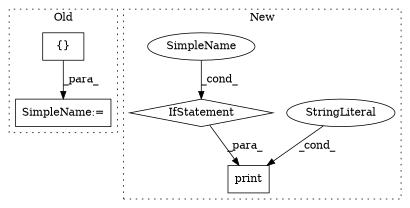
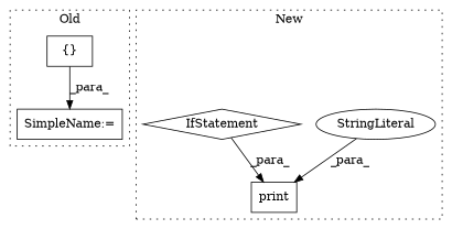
  digraph {
    node [shape=box]
    n1 [a=4 l=2 label="{}" s=1252]
    n2 [a=7 l="53,2" label="SimpleName:=" s="1988,2053"]
    n3 [a=32 l="6,1" label=print s="1347,1417"]
    n4 [a=45 l=64 label=StringLiteral s=1353 shape=ellipse]
    n5 [a=25 l="4,2" label=IfStatement s="1286,1301" shape=diamond]
-   n6 [a=42 l=11 label=SimpleName s=1290 shape=ellipse]
    subgraph cluster_1 {
      label=Old
      style=dotted
      n1
      n2
    }
    subgraph cluster_2 {
      label=New
      style=dotted
      n3
      n4
      n5
-     n6
    }
    n1 -> n2 [label=_para_]
-   n4 -> n3 [label=_cond_]
+   n4 -> n3 [label=_para_]
    n5 -> n3 [label=_para_]
-   n6 -> n5 [label=_cond_]
  }
